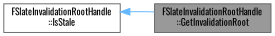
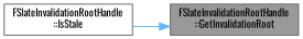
  digraph {
    rankdir=RL
    fontname=Oswald
    node [fontname=Oswald fontsize=10 shape=box style=filled]
    n1 [color=gray40 fillcolor=grey60 fontcolor=black height=0.2 label="FSlateInvalidationRootHandle\l::GetInvalidationRoot" width=0.4]
    n2 [color=grey40 fillcolor=white height=0.2 label="FSlateInvalidationRootHandle\l::IsStale" width=0.4]
-   n2 -> n1 [color=steelblue1 dir=back fontname=Oswald fontsize=10 labelfontname=Helvetica labelfontsize=10 style=solid]
+   n1 -> n2 [color=steelblue1 dir=back fontname=Oswald fontsize=10 labelfontname=Helvetica labelfontsize=10 style=solid]
  }
